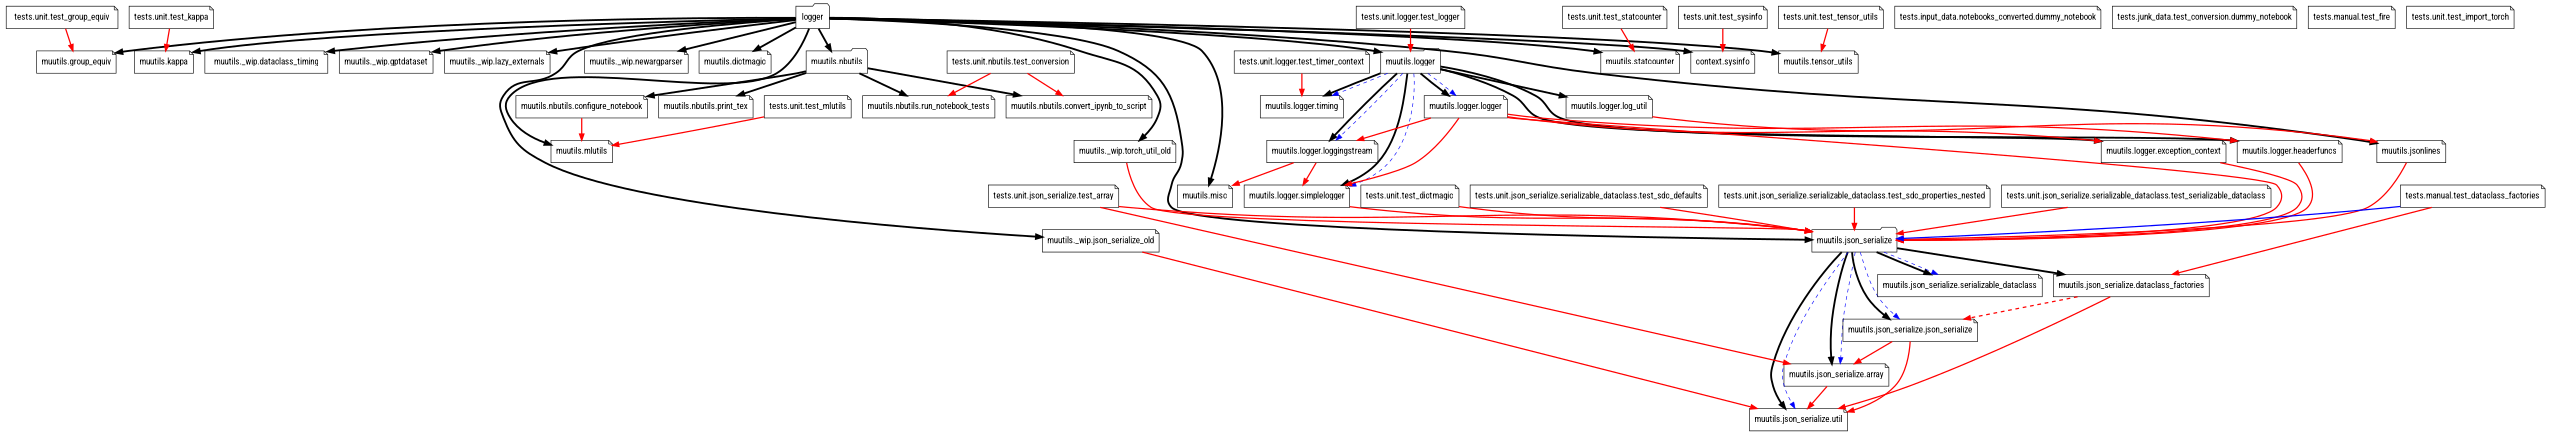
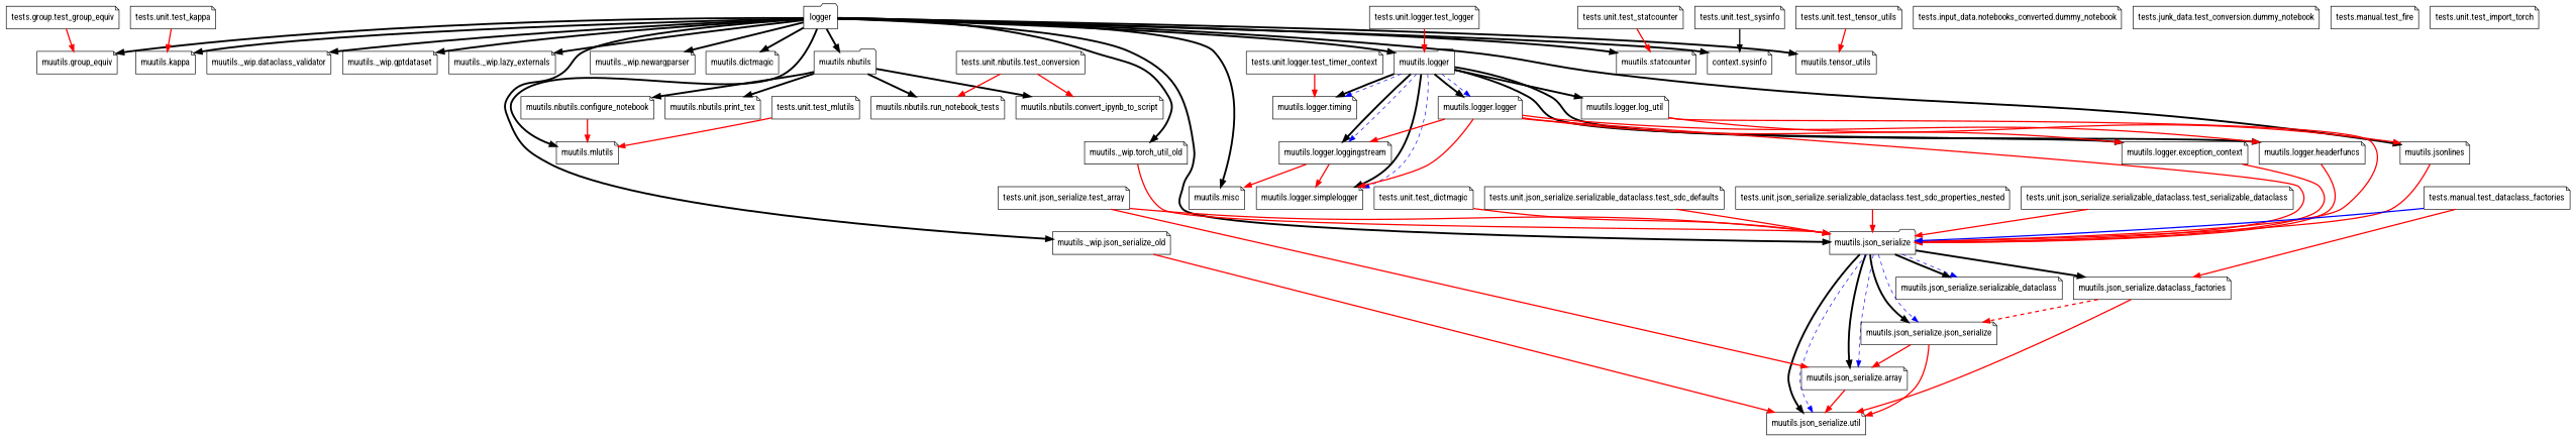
  digraph {
    fontname="Roboto Condensed"
    rankdir=TB
    node [color=black fontname="Roboto Condensed" rank=2 shape=note]
    edge [color=red fontname="Roboto Condensed" penwidth=2 style=solid]
    "muutils.dictmagic" [rank=1]
    n2 [label=logger rank=0 shape=folder]
    "muutils.group_equiv" [rank=1]
    "muutils.jsonlines" [rank=1]
    "muutils.json_serialize" [rank=1 shape=folder]
    "muutils.kappa" [rank=1]
    "muutils.misc" [rank=1]
    "muutils.mlutils" [rank=1]
    "muutils.statcounter" [rank=1]
    n10 [label="context.sysinfo" rank=1]
    "muutils.tensor_utils" [rank=1]
    "muutils.logger" [rank=1 shape=folder]
    "muutils.nbutils" [rank=1 shape=folder]
-   "muutils._wip.dataclass_validator" [label="muutils._wip.dataclass_timing"]
+   "muutils._wip.dataclass_validator"
    "muutils._wip.gptdataset"
    "muutils._wip.json_serialize_old"
    "muutils._wip.lazy_externals"
    "muutils._wip.newargparser"
    "muutils._wip.torch_util_old"
    "muutils.json_serialize.array"
    "muutils.json_serialize.util"
    "muutils.json_serialize.dataclass_factories"
    "muutils.json_serialize.json_serialize"
    "muutils.json_serialize.serializable_dataclass"
    "muutils.logger.exception_context"
    "muutils.logger.headerfuncs"
    "muutils.logger.logger"
    "muutils.logger.loggingstream"
    "muutils.logger.simplelogger"
    "muutils.logger.log_util"
    "muutils.logger.timing"
    "muutils.nbutils.configure_notebook"
    "muutils.nbutils.convert_ipynb_to_script"
    "muutils.nbutils.print_tex"
    "muutils.nbutils.run_notebook_tests"
    "tests.input_data.notebooks_converted.dummy_notebook" [rank=3]
    "tests.junk_data.test_conversion.dummy_notebook" [rank=3]
    "tests.manual.test_dataclass_factories"
    "tests.manual.test_fire"
    "tests.unit.test_dictmagic"
-   "tests.unit.test_group_equiv"
+   "tests.unit.test_group_equiv" [label="tests.group.test_group_equiv"]
    "tests.unit.test_import_torch"
    "tests.unit.test_kappa"
    "tests.unit.test_mlutils"
    "tests.unit.test_statcounter"
    "tests.unit.test_sysinfo"
    "tests.unit.test_tensor_utils"
    "tests.unit.json_serialize.test_array" [rank=3]
    "tests.unit.json_serialize.serializable_dataclass.test_sdc_defaults" [rank=4]
    "tests.unit.json_serialize.serializable_dataclass.test_sdc_properties_nested" [rank=4]
    "tests.unit.json_serialize.serializable_dataclass.test_serializable_dataclass" [rank=4]
    "tests.unit.logger.test_logger" [rank=3]
    "tests.unit.logger.test_timer_context" [rank=3]
    "tests.unit.nbutils.test_conversion" [rank=3]
    n2 -> "muutils.dictmagic" [color=black penwidth=3]
    n2 -> "muutils.group_equiv" [color=black penwidth=3]
    n2 -> "muutils.jsonlines" [color=black penwidth=3]
    n2 -> "muutils.json_serialize" [color=black penwidth=3]
    n2 -> "muutils.kappa" [color=black penwidth=3]
    n2 -> "muutils.misc" [color=black penwidth=3]
    n2 -> "muutils.mlutils" [color=black penwidth=3]
    n2 -> "muutils.statcounter" [color=black penwidth=3]
    n2 -> n10 [color=black penwidth=3]
    n2 -> "muutils.tensor_utils" [color=black penwidth=3]
    n2 -> "muutils.logger" [color=black penwidth=3]
    n2 -> "muutils.nbutils" [color=black penwidth=3]
    n2 -> "muutils._wip.dataclass_validator" [color=black penwidth=3]
    n2 -> "muutils._wip.gptdataset" [color=black penwidth=3]
    n2 -> "muutils._wip.json_serialize_old" [color=black penwidth=3]
    n2 -> "muutils._wip.lazy_externals" [color=black penwidth=3]
    n2 -> "muutils._wip.newargparser" [color=black penwidth=3]
    n2 -> "muutils._wip.torch_util_old" [color=black penwidth=3]
    "muutils.jsonlines" -> "muutils.json_serialize"
    "muutils.json_serialize" -> "muutils.json_serialize.array" [color=black penwidth=3]
    "muutils.json_serialize" -> "muutils.json_serialize.array" [color=blue penwidth=1 style=dashed]
    "muutils.json_serialize" -> "muutils.json_serialize.util" [color=black penwidth=3]
    "muutils.json_serialize" -> "muutils.json_serialize.util" [color=blue penwidth=1 style=dashed]
    "muutils.json_serialize" -> "muutils.json_serialize.dataclass_factories" [color=black penwidth=3]
    "muutils.json_serialize" -> "muutils.json_serialize.json_serialize" [color=black penwidth=3]
    "muutils.json_serialize" -> "muutils.json_serialize.json_serialize" [color=blue penwidth=1 style=dashed]
    "muutils.json_serialize" -> "muutils.json_serialize.serializable_dataclass" [color=black penwidth=3]
    "muutils.json_serialize" -> "muutils.json_serialize.serializable_dataclass" [color=blue penwidth=1 style=dashed]
    "muutils.logger" -> "muutils.logger.exception_context" [color=black penwidth=3]
    "muutils.logger" -> "muutils.logger.headerfuncs" [color=black penwidth=3]
    "muutils.logger" -> "muutils.logger.logger" [color=black penwidth=3]
    "muutils.logger" -> "muutils.logger.logger" [color=blue penwidth=1 style=dashed]
    "muutils.logger" -> "muutils.logger.loggingstream" [color=black penwidth=3]
    "muutils.logger" -> "muutils.logger.loggingstream" [color=blue penwidth=1 style=dashed]
    "muutils.logger" -> "muutils.logger.simplelogger" [color=black penwidth=3]
    "muutils.logger" -> "muutils.logger.simplelogger" [color=blue penwidth=1 style=dashed]
    "muutils.logger" -> "muutils.logger.log_util" [color=black penwidth=3]
    "muutils.logger" -> "muutils.logger.timing" [color=black penwidth=3]
    "muutils.logger" -> "muutils.logger.timing" [color=blue penwidth=1 style=dashed]
    "muutils.nbutils" -> "muutils.nbutils.configure_notebook" [color=black penwidth=3]
    "muutils.nbutils" -> "muutils.nbutils.convert_ipynb_to_script" [color=black penwidth=3]
    "muutils.nbutils" -> "muutils.nbutils.print_tex" [color=black penwidth=3]
    "muutils.nbutils" -> "muutils.nbutils.run_notebook_tests" [color=black penwidth=3]
    "muutils._wip.json_serialize_old" -> "muutils.json_serialize.util"
    "muutils._wip.torch_util_old" -> "muutils.json_serialize"
    "muutils.json_serialize.array" -> "muutils.json_serialize.util"
    "muutils.json_serialize.dataclass_factories" -> "muutils.json_serialize.util"
    "muutils.json_serialize.dataclass_factories" -> "muutils.json_serialize.json_serialize" [style=dashed]
    "muutils.json_serialize.json_serialize" -> "muutils.json_serialize.array"
    "muutils.json_serialize.json_serialize" -> "muutils.json_serialize.util"
    "muutils.logger.exception_context" -> "muutils.json_serialize"
    "muutils.logger.headerfuncs" -> "muutils.json_serialize"
    "muutils.logger.logger" -> "muutils.json_serialize"
    "muutils.logger.logger" -> "muutils.logger.exception_context"
    "muutils.logger.logger" -> "muutils.logger.headerfuncs"
    "muutils.logger.logger" -> "muutils.logger.loggingstream"
    "muutils.logger.logger" -> "muutils.logger.simplelogger"
    "muutils.logger.loggingstream" -> "muutils.misc"
    "muutils.logger.loggingstream" -> "muutils.logger.simplelogger"
-   "muutils.logger.simplelogger" -> "muutils.json_serialize"
+   "muutils.logger.log_util" -> "muutils.json_serialize"
    "muutils.logger.log_util" -> "muutils.jsonlines"
    "muutils.nbutils.configure_notebook" -> "muutils.mlutils"
    "tests.manual.test_dataclass_factories" -> "muutils.json_serialize" [color=blue]
    "tests.manual.test_dataclass_factories" -> "muutils.json_serialize.dataclass_factories"
    "tests.unit.test_dictmagic" -> "muutils.json_serialize"
    "tests.unit.test_group_equiv" -> "muutils.group_equiv"
    "tests.unit.test_kappa" -> "muutils.kappa"
    "tests.unit.test_mlutils" -> "muutils.mlutils"
    "tests.unit.test_statcounter" -> "muutils.statcounter"
-   "tests.unit.test_sysinfo" -> n10
+   "tests.unit.test_sysinfo" -> n10 [color=black]
    "tests.unit.test_tensor_utils" -> "muutils.tensor_utils"
    "tests.unit.json_serialize.test_array" -> "muutils.json_serialize"
    "tests.unit.json_serialize.test_array" -> "muutils.json_serialize.array"
    "tests.unit.json_serialize.serializable_dataclass.test_sdc_defaults" -> "muutils.json_serialize"
    "tests.unit.json_serialize.serializable_dataclass.test_sdc_properties_nested" -> "muutils.json_serialize"
    "tests.unit.json_serialize.serializable_dataclass.test_serializable_dataclass" -> "muutils.json_serialize"
    "tests.unit.logger.test_logger" -> "muutils.logger"
    "tests.unit.logger.test_timer_context" -> "muutils.logger.timing"
    "tests.unit.nbutils.test_conversion" -> "muutils.nbutils.convert_ipynb_to_script"
    "tests.unit.nbutils.test_conversion" -> "muutils.nbutils.run_notebook_tests"
  }
